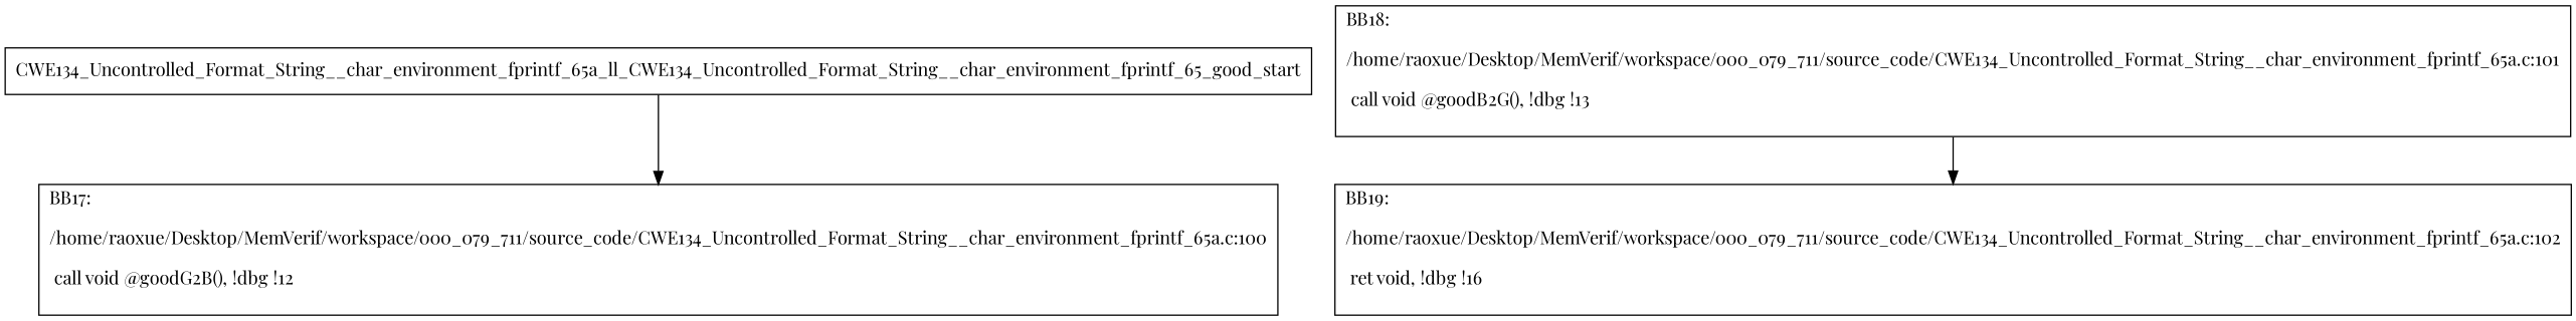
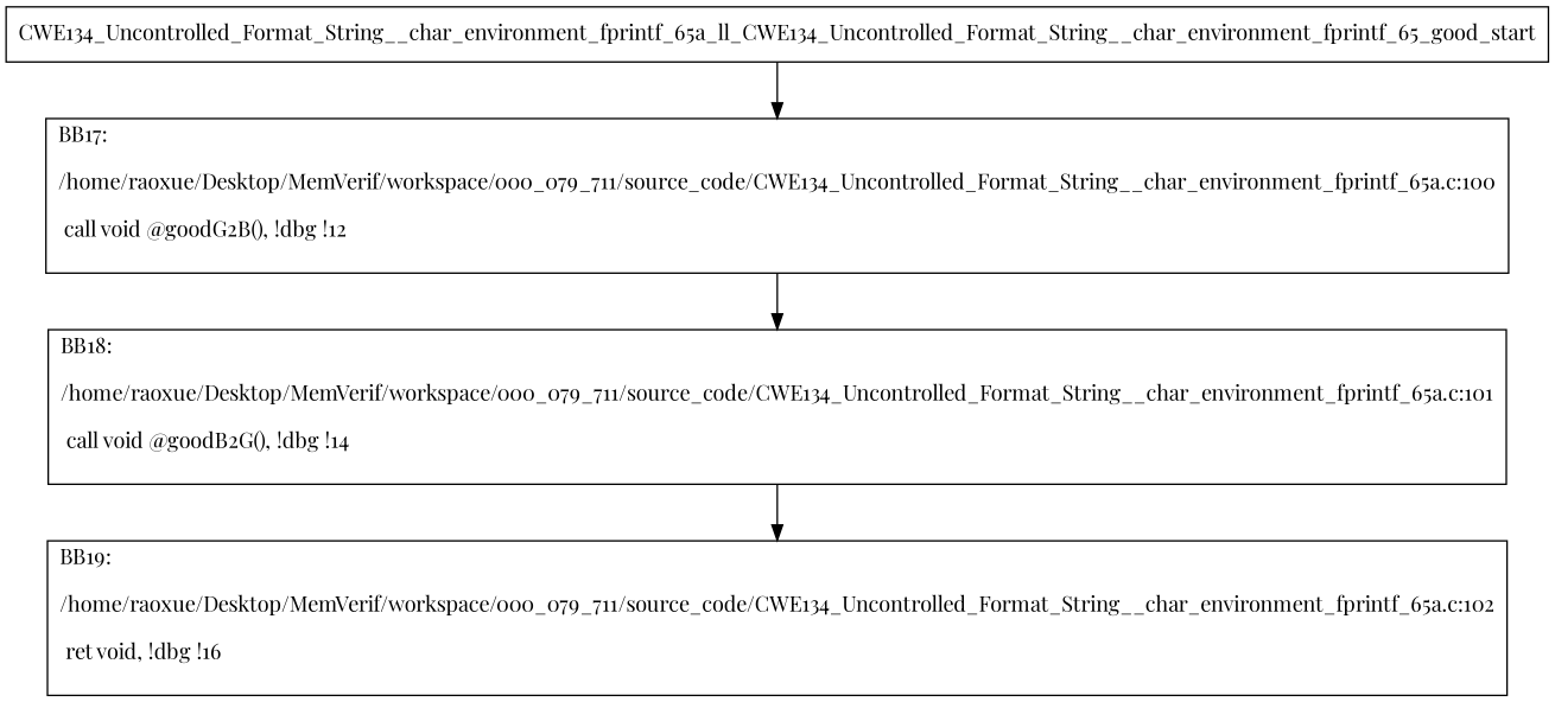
  digraph {
    fontname="Playfair Display"
    node [fontname="Playfair Display" shape=record]
    edge [fontname="Playfair Display"]
    n1 [label="{CWE134_Uncontrolled_Format_String__char_environment_fprintf_65a_ll_CWE134_Uncontrolled_Format_String__char_environment_fprintf_65_good_start}"]
    n2 [label="{BB17:\l\l/home/raoxue/Desktop/MemVerif/workspace/000_079_711/source_code/CWE134_Uncontrolled_Format_String__char_environment_fprintf_65a.c:100\l\n  call void @goodG2B(), !dbg !12\l\n}"]
-   n3 [label="{BB18:\l\l/home/raoxue/Desktop/MemVerif/workspace/000_079_711/source_code/CWE134_Uncontrolled_Format_String__char_environment_fprintf_65a.c:101\l\n  call void @goodB2G(), !dbg !13\l\n}"]
+   n3 [label="{BB18:\l\l/home/raoxue/Desktop/MemVerif/workspace/000_079_711/source_code/CWE134_Uncontrolled_Format_String__char_environment_fprintf_65a.c:101\l\n  call void @goodB2G(), !dbg !14\l\n}"]
    n4 [label="{BB19:\l\l/home/raoxue/Desktop/MemVerif/workspace/000_079_711/source_code/CWE134_Uncontrolled_Format_String__char_environment_fprintf_65a.c:102\l\n  ret void, !dbg !16\l\n}"]
    n1 -> n2
+   n2 -> n3
    n3 -> n4
  }
